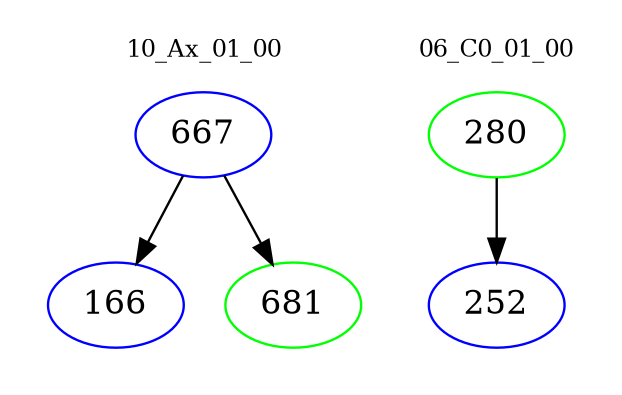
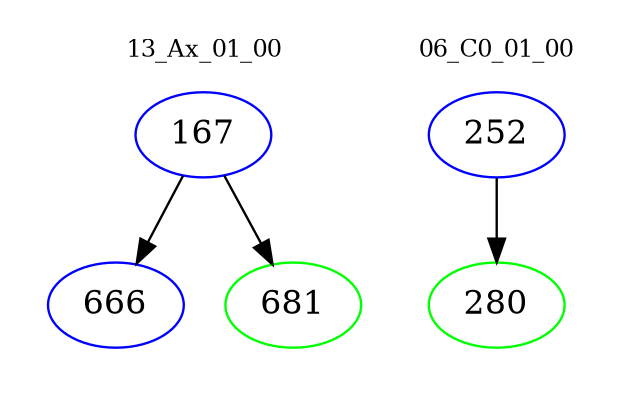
  digraph {
    node [color=blue]
    edge [color=black]
-   n1 [label=667]
-   n2 [label=166]
+   n1 [label=167]
+   n2 [label=666]
    n3 [color=green label=681]
    n4 [color=green label=280]
    n5 [label=252]
    subgraph cluster_1 {
      color=white
      fontsize=10
-     label="10_Ax_01_00"
+     label="13_Ax_01_00"
      n1
      n2
      n3
    }
    subgraph cluster_2 {
      color=white
      fontsize=10
      label="06_C0_01_00"
      n4
      n5
    }
    n1 -> n2
    n1 -> n3
-   n4 -> n5
+   n5 -> n4
  }
